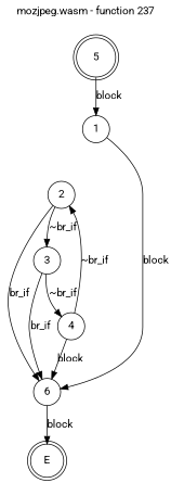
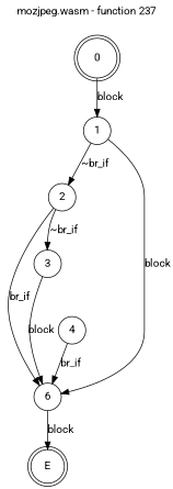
  digraph {
    fontname=Roboto
    label="mozjpeg.wasm - function 237"
    labelfontcolor=black
    labelfontname=Helvetica
    labelfontsize=16
    labelloc=t
    node [fontname=Roboto shape=circle]
    edge [fontname=Roboto]
-   0 [shape=doublecircle label=5]
+   0 [shape=doublecircle]
    1
    2
    6
    E [shape=doublecircle]
    3
    4
    0 -> 1 [label=block]
-   4 -> 2 [label="~br_if"]
+   1 -> 2 [label="~br_if"]
    1 -> 6 [label=block]
    2 -> 6 [label=br_if]
    2 -> 3 [label="~br_if"]
    6 -> E [label=block]
-   3 -> 6 [label=br_if]
-   3 -> 4 [label="~br_if"]
-   4 -> 6 [label=block]
+   3 -> 6 [label=block]
+   4 -> 6 [label=br_if]
  }
